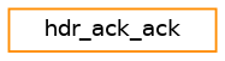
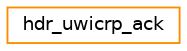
  digraph {
    rankdir=TB
-   n1 [color=darkorange fillcolor=white fontname=Helvetica fontsize=10 height=0.2 label=hdr_ack_ack shape=box style=filled width=0.4]
+   n1 [color=darkorange fillcolor=white fontname=Helvetica fontsize=10 height=0.2 label=hdr_uwicrp_ack shape=box style=filled width=0.4]
  }
